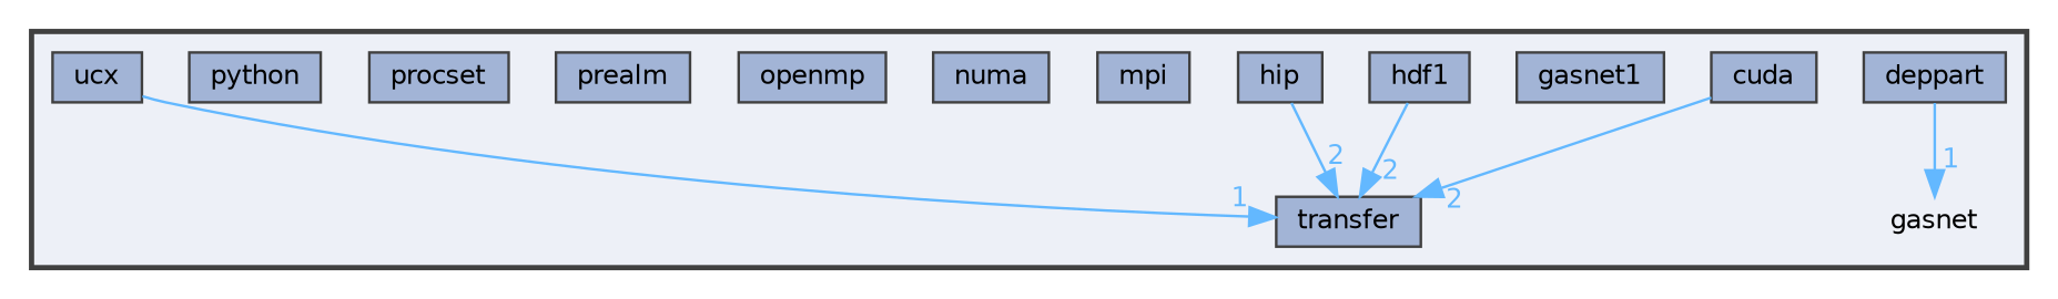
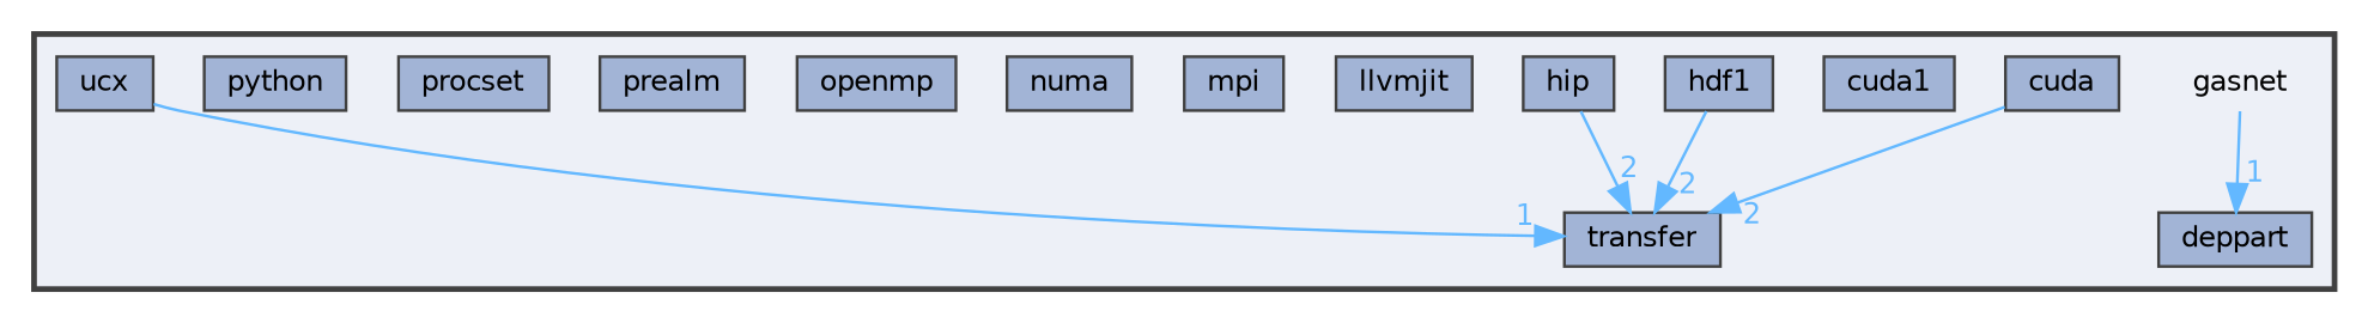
  digraph {
    compound=true
    node [fontname=Helvetica fontsize=10 shape=box color=grey25 fillcolor="#a2b4d6" style=filled]
    edge [color=steelblue1 fontcolor=steelblue1 fontname=Helvetica fontsize=10 headlabel=2 labeldistance=1.5 labelfontname=Helvetica labelfontsize=10]
    n1 [height=0.2 label=gasnet shape=plaintext width=0.4 color="" fillcolor="" style=""]
    n2 [height=0.2 label=cuda width=0.4]
    n3 [height=0.2 label=deppart width=0.4]
-   n4 [height=0.2 label=gasnet1 width=0.4]
+   n4 [height=0.2 label=cuda1 width=0.4]
    n5 [height=0.2 label=hdf1 width=0.4]
    n6 [height=0.2 label=hip width=0.4]
+   n7 [height=0.2 label=llvmjit width=0.4]
    n8 [height=0.2 label=mpi width=0.4]
    n9 [height=0.2 label=numa width=0.4]
    n10 [height=0.2 label=openmp width=0.4]
    n11 [height=0.2 label=prealm width=0.4]
    n12 [height=0.2 label=procset width=0.4]
    n13 [height=0.2 label=python width=0.4]
    n14 [height=0.2 label=transfer width=0.4]
    n15 [height=0.2 label=ucx width=0.4]
    subgraph cluster_1 {
      bgcolor="#edf0f7"
      fontname=Helvetica
      fontsize=10
      pencolor=grey25
      style="filled,bold"
      n1
      n2
      n3
      n4
      n5
      n6
+     n7
      n8
      n9
      n10
      n11
      n12
      n13
      n14
      n15
    }
-   n3 -> n1 [headlabel=1]
+   n1 -> n3 [headlabel=1]
    n2 -> n14
    n5 -> n14
    n6 -> n14
    n15 -> n14 [headlabel=1]
  }
